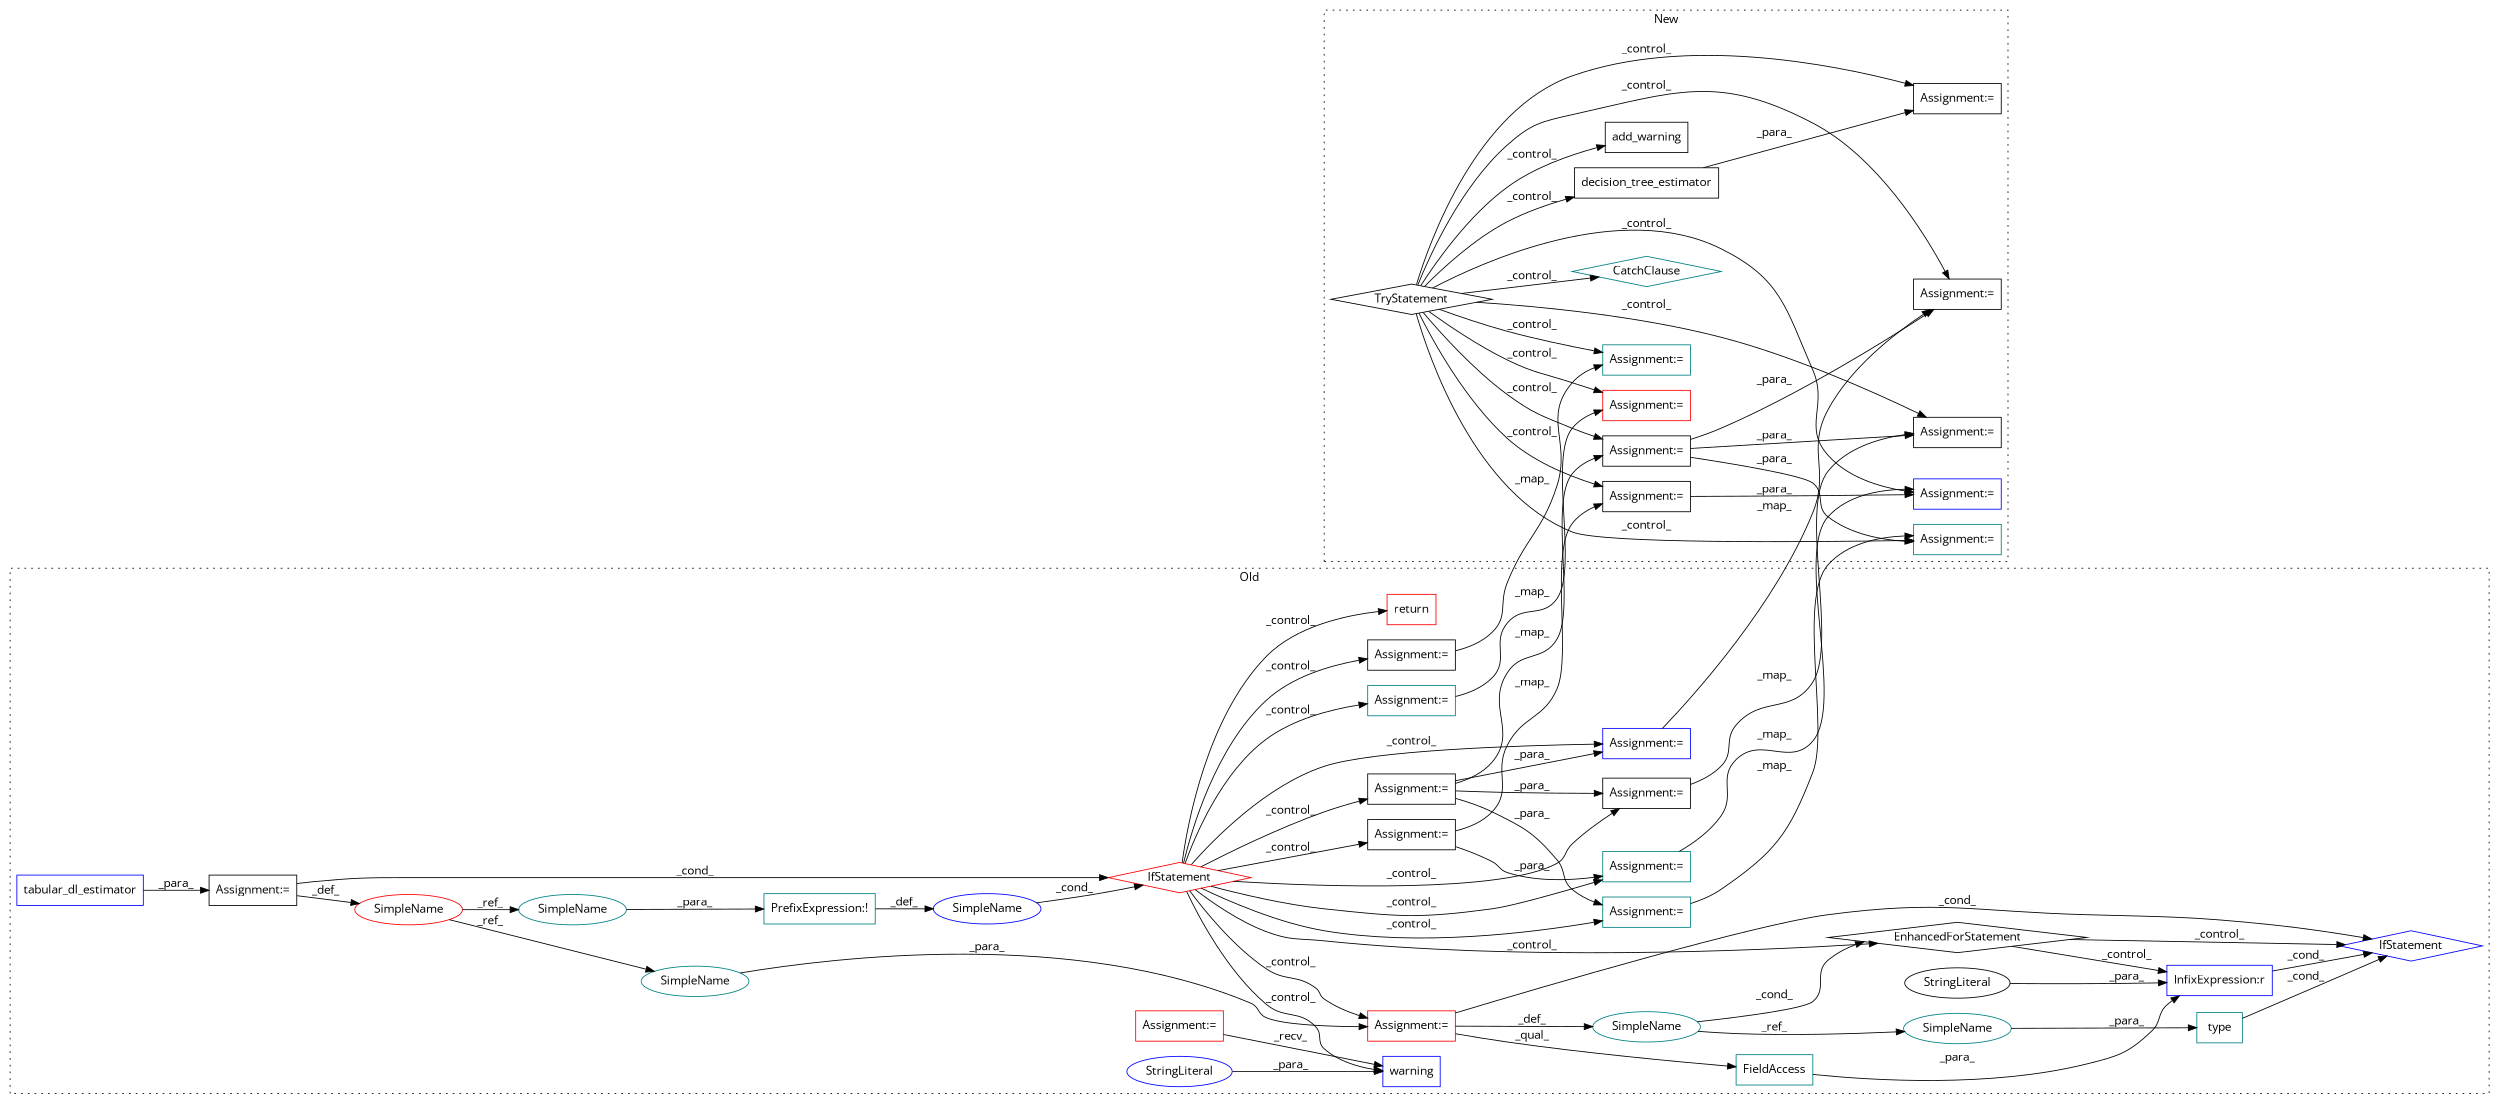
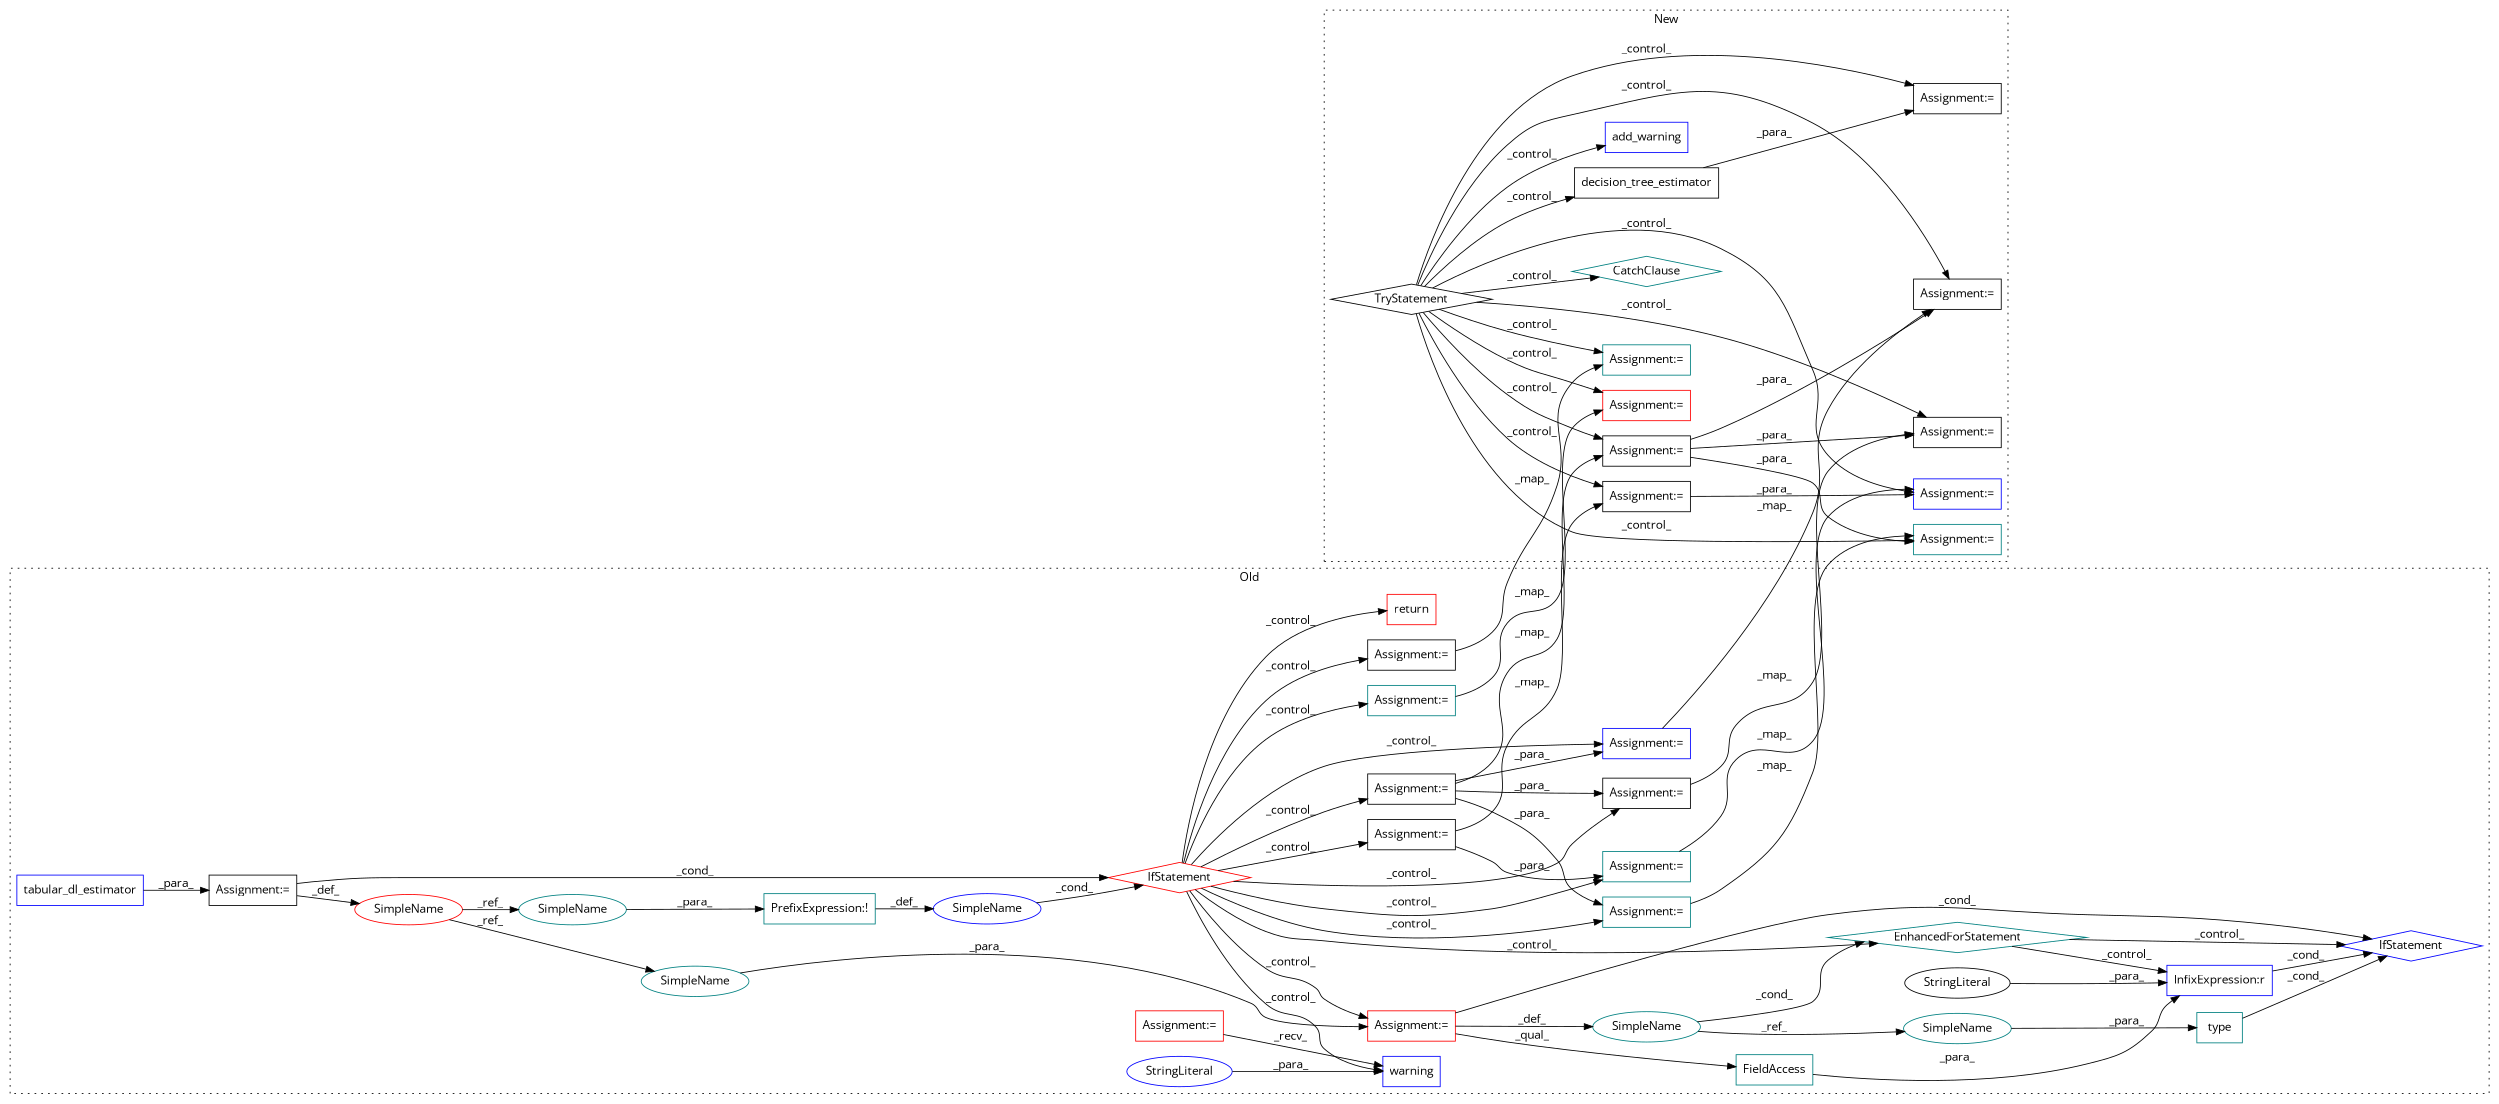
  digraph {
    fontname="Open Sans"
    rankdir=LR
    node [a=7 color=black fontname="Open Sans" l=1 s="5819,5904" shape=box]
    edge [fontname="Open Sans"]
    n1 [a=32 color=teal l="5,1" label=type s="5918,5933"]
    n2 [a=27 color=blue l=4 label="InfixExpression:r" s=5943]
    n3 [a=25 color=blue l="4,2" label=IfStatement s="5914,5982" shape=diamond]
    n4 [a=42 color=blue label=SimpleName shape=ellipse l="" s=""]
    n5 [label="Assignment:=" s=4932]
    n6 [a=38 color=teal label="PrefixExpression:!" s=4356]
-   n7 [a=70 l="53,2" label=EnhancedForStatement shape=diamond]
+   n7 [a=70 color=teal l="53,2" label=EnhancedForStatement shape=diamond]
    n8 [a=42 color=teal l=10 label=SimpleName s=5876 shape=ellipse]
    n9 [a=45 l=35 label=StringLiteral s=5947 shape=ellipse]
    n10 [label="Assignment:=" s=4501]
    n11 [label="Assignment:=" s=5577]
    n12 [color=teal label="Assignment:=" s=4867]
    n13 [label="Assignment:=" s=4692]
    n14 [color=teal label="Assignment:=" s=5654]
    n15 [a=32 color=blue l="21,1" label=tabular_dl_estimator s="4298,4345"]
    n16 [a=22 color=teal l=25 label=FieldAccess s=5918]
    n17 [a=25 color=red l="4,2" label=IfStatement s="4352,4372" shape=diamond]
    n18 [a=32 color=blue l="8,1" label=warning s="4390,4460"]
    n19 [a=42 color=red l=15 label=SimpleName s=4282 shape=ellipse]
    n20 [color=red l="53,2" label="Assignment:="]
    n21 [a=45 color=blue l=62 label=StringLiteral s=4398 shape=ellipse]
    n22 [color=red l=7 label="Assignment:=" s=4164]
    n23 [label="Assignment:=" s=4297]
    n24 [a=41 color=red l=7 label=return s=4469]
    n25 [color=blue label="Assignment:=" s=5443]
    n26 [color=teal label="Assignment:=" s=5611]
    n27 [a=42 color=teal l=15 label=SimpleName s=4357 shape=ellipse]
    n28 [a=42 color=teal l=15 label=SimpleName s=5889 shape=ellipse]
    n29 [a=42 color=teal l=10 label=SimpleName s=5923 shape=ellipse]
    n30 [a=54 l=4 label=TryStatement s=4240 shape=diamond]
    n31 [a=12 color=teal l="11,2" label=CatchClause s="6560,6589" shape=diamond]
    n32 [label="Assignment:=" s=5660]
    n33 [label="Assignment:=" s=4725]
    n34 [a=32 l=25 label=decision_tree_estimator s=5661]
    n35 [label="Assignment:=" s=4266]
    n36 [label="Assignment:=" s=5396]
    n37 [color=teal label="Assignment:=" s=4658]
    n38 [color=teal label="Assignment:=" s=4473]
    n39 [color=blue label="Assignment:=" s=5477]
-   n40 [a=32 l="12,1" label=add_warning s="6599,6612"]
+   n40 [a=32 color=blue l="12,1" label=add_warning s="6599,6612"]
    n41 [label="Assignment:=" s=5256]
    n42 [color=red label="Assignment:=" s=5432]
    subgraph cluster_1 {
      label=Old
      style=dotted
      n1
      n2
      n3
      n4
      n5
      n6
      n7
      n8
      n9
      n10
      n11
      n12
      n13
      n14
      n15
      n16
      n17
      n18
      n19
      n20
      n21
      n22
      n23
      n24
      n25
      n26
      n27
      n28
      n29
    }
    subgraph cluster_2 {
      label=New
      style=dotted
      n30
      n31
      n32
      n33
      n34
      n35
      n36
      n37
      n38
      n39
      n40
      n41
      n42
    }
    n1 -> n3 [label=_cond_]
    n2 -> n3 [label=_cond_]
    n4 -> n17 [label=_cond_]
    n5 -> n33 [label=_map_]
    n6 -> n4 [label=_def_]
    n7 -> n2 [label=_control_]
    n7 -> n3 [label=_control_]
    n8 -> n7 [label=_cond_]
    n8 -> n29 [label=_ref_]
    n9 -> n2 [label=_para_]
    n10 -> n5 [label=_para_]
    n10 -> n12 [label=_para_]
    n10 -> n25 [label=_para_]
    n10 -> n35 [label=_map_]
    n11 -> n14 [label=_para_]
    n11 -> n36 [label=_map_]
    n12 -> n37 [label=_map_]
    n13 -> n38 [label=_map_]
    n14 -> n39 [label=_map_]
    n15 -> n23 [label=_para_]
    n16 -> n2 [label=_para_]
    n17 -> n5 [label=_control_]
    n17 -> n7 [label=_control_]
    n17 -> n10 [label=_control_]
    n17 -> n11 [label=_control_]
    n17 -> n12 [label=_control_]
    n17 -> n13 [label=_control_]
    n17 -> n14 [label=_control_]
    n17 -> n18 [label=_control_]
    n17 -> n20 [label=_control_]
    n17 -> n24 [label=_control_]
    n17 -> n25 [label=_control_]
    n17 -> n26 [label=_control_]
    n19 -> n27 [label=_ref_]
    n19 -> n28 [label=_ref_]
    n20 -> n3 [label=_cond_]
    n20 -> n8 [label=_def_]
    n20 -> n16 [label=_qual_]
    n21 -> n18 [label=_para_]
    n22 -> n18 [label=_recv_]
    n23 -> n17 [label=_cond_]
    n23 -> n19 [label=_def_]
    n25 -> n41 [label=_map_]
    n26 -> n42 [label=_map_]
    n27 -> n6 [label=_para_]
    n28 -> n20 [label=_para_]
    n29 -> n1 [label=_para_]
    n30 -> n31 [label=_control_]
    n30 -> n32 [label=_control_]
    n30 -> n33 [label=_control_]
    n30 -> n34 [label=_control_]
    n30 -> n35 [label=_control_]
    n30 -> n36 [label=_control_]
    n30 -> n37 [label=_control_]
    n30 -> n38 [label=_control_]
    n30 -> n39 [label=_control_]
    n30 -> n40 [label=_control_]
    n30 -> n41 [label=_control_]
    n30 -> n42 [label=_control_]
    n34 -> n32 [label=_para_]
    n35 -> n33 [label=_para_]
    n35 -> n37 [label=_para_]
    n35 -> n41 [label=_para_]
    n36 -> n39 [label=_para_]
  }
